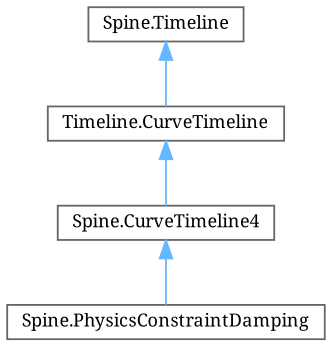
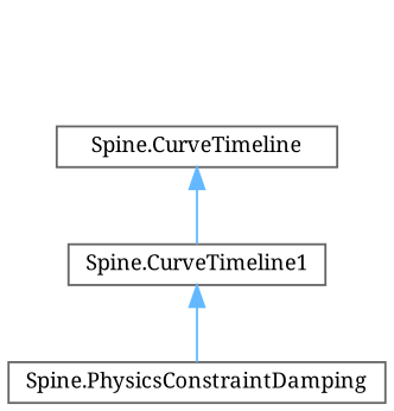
  digraph {
    fontname="Noto Serif"
    node [color=gray40 fillcolor=white fontname="Noto Serif" fontsize=10 shape=box style=filled]
    edge [color=steelblue1 dir=back fontname="Noto Serif" fontsize=10 labelfontname=Helvetica labelfontsize=10 style=solid]
    n1 [height=0.2 label="Spine.PhysicsConstraintDamping" width=0.4]
-   n2 [height=0.2 label="Spine.CurveTimeline4" width=0.4]
-   n3 [height=0.2 label="Timeline.CurveTimeline" width=0.4]
-   n4 [height=0.2 label="Spine.Timeline" width=0.4]
+   n2 [height=0.2 label="Spine.CurveTimeline1" width=0.4]
+   n3 [height=0.2 label="Spine.CurveTimeline" width=0.4]
    n2 -> n1
    n3 -> n2
-   n4 -> n3
  }
